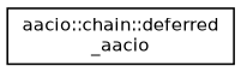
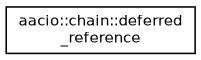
  digraph {
    rankdir=TB
    fontname="DejaVu Sans"
-   n1 [color=black fillcolor=white fontname="DejaVu Sans" fontsize=10 height=0.2 label="aacio::chain::deferred\l_aacio" shape=record style=filled width=0.4]
+   n1 [color=black fillcolor=white fontname="DejaVu Sans" fontsize=10 height=0.2 label="aacio::chain::deferred\l_reference" shape=record style=filled width=0.4]
  }
